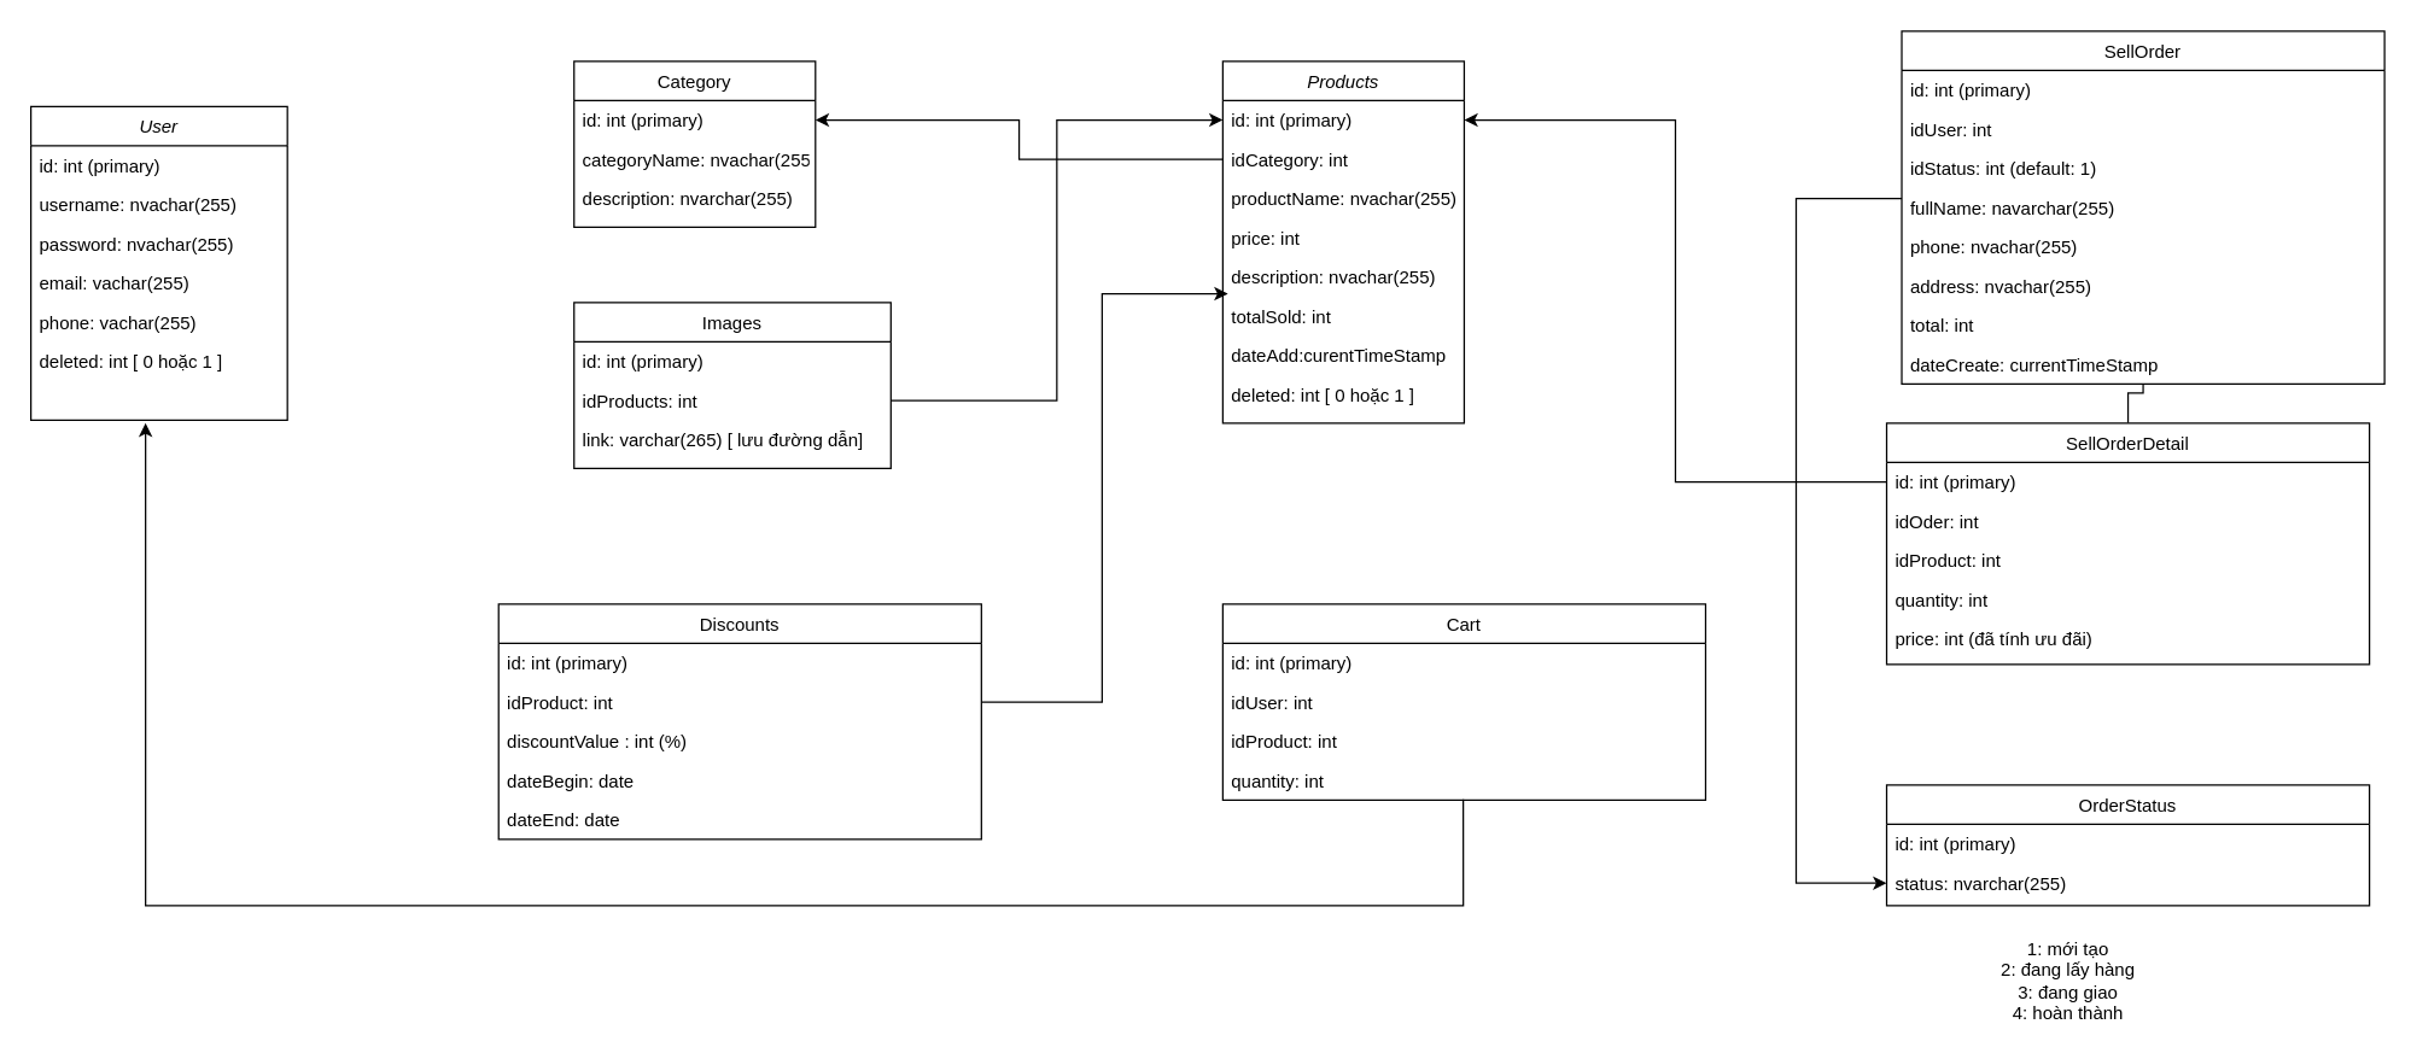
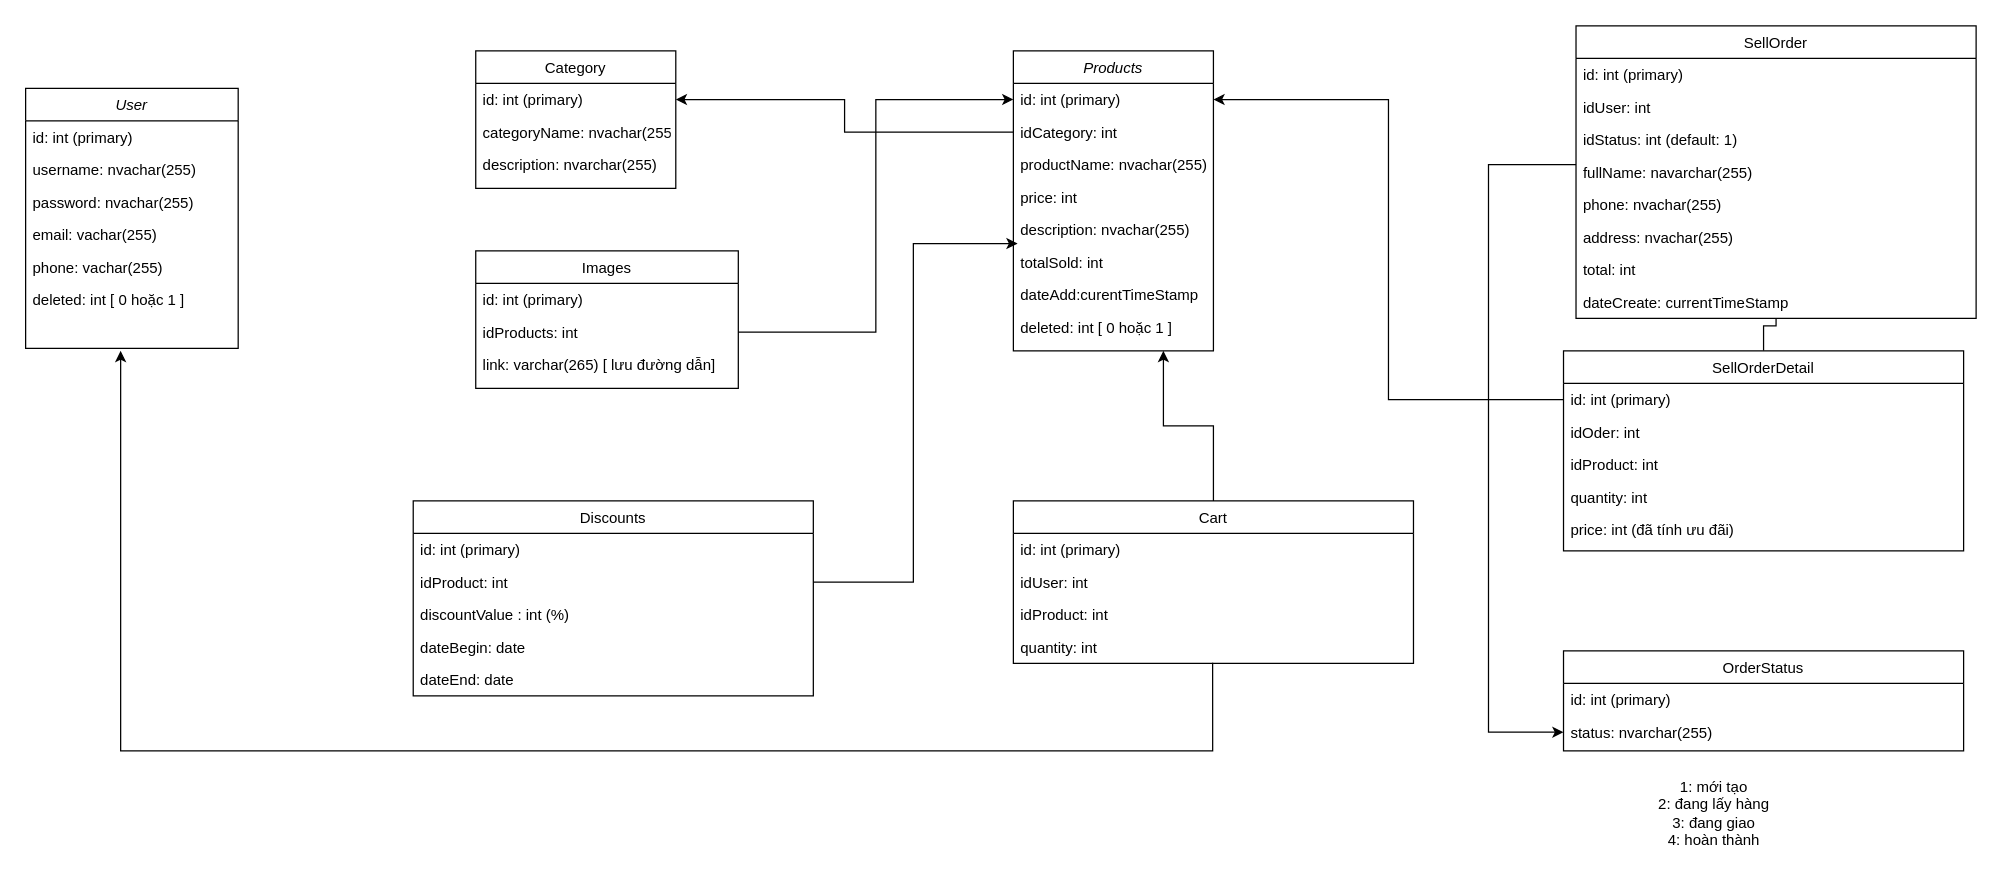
  <mxCell id="0" />
  <mxCell id="1" parent="0" />
  <mxCell id="2" value="User" style="swimlane;fontStyle=2;align=center;verticalAlign=top;childLayout=stackLayout;horizontal=1;startSize=26;horizontalStack=0;resizeParent=1;resizeLast=0;collapsible=1;marginBottom=0;rounded=0;shadow=0;strokeWidth=1;" parent="1" vertex="1"><mxGeometry x="20" y="70" width="170" height="208" as="geometry"><mxRectangle x="230" y="140" width="160" height="26" as="alternateBounds" /></mxGeometry></mxCell>
  <mxCell id="3" value="id: int (primary)" style="text;align=left;verticalAlign=top;spacingLeft=4;spacingRight=4;overflow=hidden;rotatable=0;points=[[0,0.5],[1,0.5]];portConstraint=eastwest;rounded=0;shadow=0;html=0;" parent="2" vertex="1"><mxGeometry y="26" width="170" height="26" as="geometry" /></mxCell>
  <mxCell id="4" value="username: nvachar(255)" style="text;align=left;verticalAlign=top;spacingLeft=4;spacingRight=4;overflow=hidden;rotatable=0;points=[[0,0.5],[1,0.5]];portConstraint=eastwest;rounded=0;shadow=0;html=0;" parent="2" vertex="1"><mxGeometry y="52" width="170" height="26" as="geometry" /></mxCell>
  <mxCell id="5" value="password: nvachar(255)" style="text;align=left;verticalAlign=top;spacingLeft=4;spacingRight=4;overflow=hidden;rotatable=0;points=[[0,0.5],[1,0.5]];portConstraint=eastwest;rounded=0;shadow=0;html=0;" parent="2" vertex="1"><mxGeometry y="78" width="170" height="26" as="geometry" /></mxCell>
  <mxCell id="6" value="email: vachar(255)" style="text;align=left;verticalAlign=top;spacingLeft=4;spacingRight=4;overflow=hidden;rotatable=0;points=[[0,0.5],[1,0.5]];portConstraint=eastwest;rounded=0;shadow=0;html=0;" parent="2" vertex="1"><mxGeometry y="104" width="170" height="26" as="geometry" /></mxCell>
  <mxCell id="7" value="phone: vachar(255)" style="text;align=left;verticalAlign=top;spacingLeft=4;spacingRight=4;overflow=hidden;rotatable=0;points=[[0,0.5],[1,0.5]];portConstraint=eastwest;rounded=0;shadow=0;html=0;" parent="2" vertex="1"><mxGeometry y="130" width="170" height="26" as="geometry" /></mxCell>
  <mxCell id="8" value="deleted: int [ 0 hoặc 1 ]" style="text;align=left;verticalAlign=top;spacingLeft=4;spacingRight=4;overflow=hidden;rotatable=0;points=[[0,0.5],[1,0.5]];portConstraint=eastwest;rounded=0;shadow=0;html=0;" parent="2" vertex="1"><mxGeometry y="156" width="170" height="26" as="geometry" /></mxCell>
  <mxCell id="9" value="Products" style="swimlane;fontStyle=2;align=center;verticalAlign=top;childLayout=stackLayout;horizontal=1;startSize=26;horizontalStack=0;resizeParent=1;resizeLast=0;collapsible=1;marginBottom=0;rounded=0;shadow=0;strokeWidth=1;" parent="1" vertex="1"><mxGeometry x="810" y="40" width="160" height="240" as="geometry"><mxRectangle x="230" y="140" width="160" height="26" as="alternateBounds" /></mxGeometry></mxCell>
  <mxCell id="10" value="id: int (primary)" style="text;align=left;verticalAlign=top;spacingLeft=4;spacingRight=4;overflow=hidden;rotatable=0;points=[[0,0.5],[1,0.5]];portConstraint=eastwest;rounded=0;shadow=0;html=0;" parent="9" vertex="1"><mxGeometry y="26" width="160" height="26" as="geometry" /></mxCell>
  <mxCell id="11" value="idCategory: int" style="text;align=left;verticalAlign=top;spacingLeft=4;spacingRight=4;overflow=hidden;rotatable=0;points=[[0,0.5],[1,0.5]];portConstraint=eastwest;rounded=0;shadow=0;html=0;" parent="9" vertex="1"><mxGeometry y="52" width="160" height="26" as="geometry" /></mxCell>
  <mxCell id="12" value="productName: nvachar(255)" style="text;align=left;verticalAlign=top;spacingLeft=4;spacingRight=4;overflow=hidden;rotatable=0;points=[[0,0.5],[1,0.5]];portConstraint=eastwest;rounded=0;shadow=0;html=0;" parent="9" vertex="1"><mxGeometry y="78" width="160" height="26" as="geometry" /></mxCell>
  <mxCell id="13" value="price: int" style="text;align=left;verticalAlign=top;spacingLeft=4;spacingRight=4;overflow=hidden;rotatable=0;points=[[0,0.5],[1,0.5]];portConstraint=eastwest;rounded=0;shadow=0;html=0;" parent="9" vertex="1"><mxGeometry y="104" width="160" height="26" as="geometry" /></mxCell>
  <mxCell id="14" value="description: nvachar(255)" style="text;align=left;verticalAlign=top;spacingLeft=4;spacingRight=4;overflow=hidden;rotatable=0;points=[[0,0.5],[1,0.5]];portConstraint=eastwest;rounded=0;shadow=0;html=0;" parent="9" vertex="1"><mxGeometry y="130" width="160" height="26" as="geometry" /></mxCell>
  <mxCell id="15" value="totalSold: int" style="text;align=left;verticalAlign=top;spacingLeft=4;spacingRight=4;overflow=hidden;rotatable=0;points=[[0,0.5],[1,0.5]];portConstraint=eastwest;rounded=0;shadow=0;html=0;" parent="9" vertex="1"><mxGeometry y="156" width="160" height="26" as="geometry" /></mxCell>
  <mxCell id="16" value="dateAdd:curentTimeStamp" style="text;align=left;verticalAlign=top;spacingLeft=4;spacingRight=4;overflow=hidden;rotatable=0;points=[[0,0.5],[1,0.5]];portConstraint=eastwest;rounded=0;shadow=0;html=0;" parent="9" vertex="1"><mxGeometry y="182" width="160" height="26" as="geometry" /></mxCell>
  <mxCell id="17" value="deleted: int [ 0 hoặc 1 ]" style="text;align=left;verticalAlign=top;spacingLeft=4;spacingRight=4;overflow=hidden;rotatable=0;points=[[0,0.5],[1,0.5]];portConstraint=eastwest;rounded=0;shadow=0;html=0;" parent="9" vertex="1"><mxGeometry y="208" width="160" height="26" as="geometry" /></mxCell>
  <mxCell id="18" value="Category" style="swimlane;fontStyle=0;align=center;verticalAlign=top;childLayout=stackLayout;horizontal=1;startSize=26;horizontalStack=0;resizeParent=1;resizeLast=0;collapsible=1;marginBottom=0;rounded=0;shadow=0;strokeWidth=1;" parent="1" vertex="1"><mxGeometry x="380" y="40" width="160" height="110" as="geometry"><mxRectangle x="550" y="140" width="160" height="26" as="alternateBounds" /></mxGeometry></mxCell>
  <mxCell id="19" value="id: int (primary)&#10;" style="text;align=left;verticalAlign=top;spacingLeft=4;spacingRight=4;overflow=hidden;rotatable=0;points=[[0,0.5],[1,0.5]];portConstraint=eastwest;" parent="18" vertex="1"><mxGeometry y="26" width="160" height="26" as="geometry" /></mxCell>
  <mxCell id="20" value="categoryName: nvachar(255)" style="text;align=left;verticalAlign=top;spacingLeft=4;spacingRight=4;overflow=hidden;rotatable=0;points=[[0,0.5],[1,0.5]];portConstraint=eastwest;rounded=0;shadow=0;html=0;" parent="18" vertex="1"><mxGeometry y="52" width="160" height="26" as="geometry" /></mxCell>
  <mxCell id="21" value="description: nvarchar(255)" style="text;align=left;verticalAlign=top;spacingLeft=4;spacingRight=4;overflow=hidden;rotatable=0;points=[[0,0.5],[1,0.5]];portConstraint=eastwest;rounded=0;shadow=0;html=0;" parent="18" vertex="1"><mxGeometry y="78" width="160" height="26" as="geometry" /></mxCell>
  <mxCell id="22" value="Discounts" style="swimlane;fontStyle=0;align=center;verticalAlign=top;childLayout=stackLayout;horizontal=1;startSize=26;horizontalStack=0;resizeParent=1;resizeLast=0;collapsible=1;marginBottom=0;rounded=0;shadow=0;strokeWidth=1;" parent="1" vertex="1"><mxGeometry x="330" y="400" width="320" height="156" as="geometry"><mxRectangle x="340" y="380" width="170" height="26" as="alternateBounds" /></mxGeometry></mxCell>
  <mxCell id="23" value="id: int (primary)" style="text;align=left;verticalAlign=top;spacingLeft=4;spacingRight=4;overflow=hidden;rotatable=0;points=[[0,0.5],[1,0.5]];portConstraint=eastwest;" parent="22" vertex="1"><mxGeometry y="26" width="320" height="26" as="geometry" /></mxCell>
  <mxCell id="24" value="idProduct: int " style="text;align=left;verticalAlign=top;spacingLeft=4;spacingRight=4;overflow=hidden;rotatable=0;points=[[0,0.5],[1,0.5]];portConstraint=eastwest;rounded=0;shadow=0;html=0;" parent="22" vertex="1"><mxGeometry y="52" width="320" height="26" as="geometry" /></mxCell>
  <mxCell id="25" value="discountValue : int (%)" style="text;align=left;verticalAlign=top;spacingLeft=4;spacingRight=4;overflow=hidden;rotatable=0;points=[[0,0.5],[1,0.5]];portConstraint=eastwest;rounded=0;shadow=0;html=0;" parent="22" vertex="1"><mxGeometry y="78" width="320" height="26" as="geometry" /></mxCell>
  <mxCell id="26" value="dateBegin: date" style="text;align=left;verticalAlign=top;spacingLeft=4;spacingRight=4;overflow=hidden;rotatable=0;points=[[0,0.5],[1,0.5]];portConstraint=eastwest;rounded=0;shadow=0;html=0;" parent="22" vertex="1"><mxGeometry y="104" width="320" height="26" as="geometry" /></mxCell>
  <mxCell id="27" value="dateEnd: date" style="text;align=left;verticalAlign=top;spacingLeft=4;spacingRight=4;overflow=hidden;rotatable=0;points=[[0,0.5],[1,0.5]];portConstraint=eastwest;rounded=0;shadow=0;html=0;" parent="22" vertex="1"><mxGeometry y="130" width="320" height="26" as="geometry" /></mxCell>
  <mxCell id="28" value="Images" style="swimlane;fontStyle=0;align=center;verticalAlign=top;childLayout=stackLayout;horizontal=1;startSize=26;horizontalStack=0;resizeParent=1;resizeLast=0;collapsible=1;marginBottom=0;rounded=0;shadow=0;strokeWidth=1;" parent="1" vertex="1"><mxGeometry x="380" y="200" width="210" height="110" as="geometry"><mxRectangle x="550" y="140" width="160" height="26" as="alternateBounds" /></mxGeometry></mxCell>
  <mxCell id="29" value="id: int (primary)" style="text;align=left;verticalAlign=top;spacingLeft=4;spacingRight=4;overflow=hidden;rotatable=0;points=[[0,0.5],[1,0.5]];portConstraint=eastwest;" parent="28" vertex="1"><mxGeometry y="26" width="210" height="26" as="geometry" /></mxCell>
  <mxCell id="30" value="idProducts: int" style="text;align=left;verticalAlign=top;spacingLeft=4;spacingRight=4;overflow=hidden;rotatable=0;points=[[0,0.5],[1,0.5]];portConstraint=eastwest;rounded=0;shadow=0;html=0;" parent="28" vertex="1"><mxGeometry y="52" width="210" height="26" as="geometry" /></mxCell>
  <mxCell id="31" value="link: varchar(265) [ lưu đường dẫn]" style="text;align=left;verticalAlign=top;spacingLeft=4;spacingRight=4;overflow=hidden;rotatable=0;points=[[0,0.5],[1,0.5]];portConstraint=eastwest;rounded=0;shadow=0;html=0;" parent="28" vertex="1"><mxGeometry y="78" width="210" height="26" as="geometry" /></mxCell>
  <mxCell id="32" style="edgeStyle=orthogonalEdgeStyle;rounded=0;orthogonalLoop=1;jettySize=auto;html=1;exitX=1;exitY=0.5;exitDx=0;exitDy=0;entryX=0;entryY=0.5;entryDx=0;entryDy=0;" parent="1" source="30" target="10" edge="1"><mxGeometry relative="1" as="geometry"><mxPoint x="730" y="80" as="targetPoint" /></mxGeometry></mxCell>
  <mxCell id="33" style="edgeStyle=orthogonalEdgeStyle;rounded=0;orthogonalLoop=1;jettySize=auto;html=1;entryX=1;entryY=0.5;entryDx=0;entryDy=0;" parent="1" source="11" target="19" edge="1"><mxGeometry relative="1" as="geometry" /></mxCell>
  <mxCell id="34" style="edgeStyle=orthogonalEdgeStyle;rounded=0;orthogonalLoop=1;jettySize=auto;html=1;entryX=0.021;entryY=-0.069;entryDx=0;entryDy=0;entryPerimeter=0;" parent="1" source="24" target="15" edge="1"><mxGeometry relative="1" as="geometry" /></mxCell>
+ <mxCell id="35" style="edgeStyle=orthogonalEdgeStyle;rounded=0;orthogonalLoop=1;jettySize=auto;html=1;entryX=0.75;entryY=1;entryDx=0;entryDy=0;" parent="1" source="36" target="9" edge="1"><mxGeometry relative="1" as="geometry" /></mxCell>
  <mxCell id="36" value="Cart" style="swimlane;fontStyle=0;align=center;verticalAlign=top;childLayout=stackLayout;horizontal=1;startSize=26;horizontalStack=0;resizeParent=1;resizeLast=0;collapsible=1;marginBottom=0;rounded=0;shadow=0;strokeWidth=1;" parent="1" vertex="1"><mxGeometry x="810" y="400" width="320" height="130" as="geometry"><mxRectangle x="340" y="380" width="170" height="26" as="alternateBounds" /></mxGeometry></mxCell>
  <mxCell id="37" value="id: int (primary)" style="text;align=left;verticalAlign=top;spacingLeft=4;spacingRight=4;overflow=hidden;rotatable=0;points=[[0,0.5],[1,0.5]];portConstraint=eastwest;" parent="36" vertex="1"><mxGeometry y="26" width="320" height="26" as="geometry" /></mxCell>
  <mxCell id="38" value="idUser: int" style="text;align=left;verticalAlign=top;spacingLeft=4;spacingRight=4;overflow=hidden;rotatable=0;points=[[0,0.5],[1,0.5]];portConstraint=eastwest;rounded=0;shadow=0;html=0;" parent="36" vertex="1"><mxGeometry y="52" width="320" height="26" as="geometry" /></mxCell>
  <mxCell id="39" value="idProduct: int" style="text;align=left;verticalAlign=top;spacingLeft=4;spacingRight=4;overflow=hidden;rotatable=0;points=[[0,0.5],[1,0.5]];portConstraint=eastwest;rounded=0;shadow=0;html=0;" parent="36" vertex="1"><mxGeometry y="78" width="320" height="26" as="geometry" /></mxCell>
  <mxCell id="40" value="quantity: int" style="text;align=left;verticalAlign=top;spacingLeft=4;spacingRight=4;overflow=hidden;rotatable=0;points=[[0,0.5],[1,0.5]];portConstraint=eastwest;rounded=0;shadow=0;html=0;" parent="36" vertex="1"><mxGeometry y="104" width="320" height="26" as="geometry" /></mxCell>
  <mxCell id="41" style="edgeStyle=orthogonalEdgeStyle;rounded=0;orthogonalLoop=1;jettySize=auto;html=1;exitX=0.498;exitY=0.977;exitDx=0;exitDy=0;exitPerimeter=0;" parent="1" source="40" edge="1"><mxGeometry relative="1" as="geometry"><mxPoint x="96" y="280" as="targetPoint" /><mxPoint x="970" y="540" as="sourcePoint" /><Array as="points"><mxPoint x="969" y="600" /><mxPoint x="96" y="600" /></Array></mxGeometry></mxCell>
  <mxCell id="42" value="SellOrder" style="swimlane;fontStyle=0;align=center;verticalAlign=top;childLayout=stackLayout;horizontal=1;startSize=26;horizontalStack=0;resizeParent=1;resizeLast=0;collapsible=1;marginBottom=0;rounded=0;shadow=0;strokeWidth=1;" parent="1" vertex="1"><mxGeometry x="1260" y="20" width="320" height="234" as="geometry"><mxRectangle x="340" y="380" width="170" height="26" as="alternateBounds" /></mxGeometry></mxCell>
  <mxCell id="43" value="id: int (primary)" style="text;align=left;verticalAlign=top;spacingLeft=4;spacingRight=4;overflow=hidden;rotatable=0;points=[[0,0.5],[1,0.5]];portConstraint=eastwest;" parent="42" vertex="1"><mxGeometry y="26" width="320" height="26" as="geometry" /></mxCell>
  <mxCell id="44" value="idUser: int" style="text;align=left;verticalAlign=top;spacingLeft=4;spacingRight=4;overflow=hidden;rotatable=0;points=[[0,0.5],[1,0.5]];portConstraint=eastwest;rounded=0;shadow=0;html=0;" parent="42" vertex="1"><mxGeometry y="52" width="320" height="26" as="geometry" /></mxCell>
  <mxCell id="45" value="idStatus: int (default: 1)" style="text;align=left;verticalAlign=top;spacingLeft=4;spacingRight=4;overflow=hidden;rotatable=0;points=[[0,0.5],[1,0.5]];portConstraint=eastwest;rounded=0;shadow=0;html=0;" parent="42" vertex="1"><mxGeometry y="78" width="320" height="26" as="geometry" /></mxCell>
  <mxCell id="46" value="fullName: navarchar(255)" style="text;align=left;verticalAlign=top;spacingLeft=4;spacingRight=4;overflow=hidden;rotatable=0;points=[[0,0.5],[1,0.5]];portConstraint=eastwest;rounded=0;shadow=0;html=0;" parent="42" vertex="1"><mxGeometry y="104" width="320" height="26" as="geometry" /></mxCell>
  <mxCell id="47" value="phone: nvachar(255)" style="text;align=left;verticalAlign=top;spacingLeft=4;spacingRight=4;overflow=hidden;rotatable=0;points=[[0,0.5],[1,0.5]];portConstraint=eastwest;rounded=0;shadow=0;html=0;" parent="42" vertex="1"><mxGeometry y="130" width="320" height="26" as="geometry" /></mxCell>
  <mxCell id="48" value="address: nvachar(255)" style="text;align=left;verticalAlign=top;spacingLeft=4;spacingRight=4;overflow=hidden;rotatable=0;points=[[0,0.5],[1,0.5]];portConstraint=eastwest;rounded=0;shadow=0;html=0;" parent="42" vertex="1"><mxGeometry y="156" width="320" height="26" as="geometry" /></mxCell>
  <mxCell id="49" value="total: int" style="text;align=left;verticalAlign=top;spacingLeft=4;spacingRight=4;overflow=hidden;rotatable=0;points=[[0,0.5],[1,0.5]];portConstraint=eastwest;rounded=0;shadow=0;html=0;" parent="42" vertex="1"><mxGeometry y="182" width="320" height="26" as="geometry" /></mxCell>
  <mxCell id="50" value="dateCreate: currentTimeStamp" style="text;align=left;verticalAlign=top;spacingLeft=4;spacingRight=4;overflow=hidden;rotatable=0;points=[[0,0.5],[1,0.5]];portConstraint=eastwest;rounded=0;shadow=0;html=0;" parent="42" vertex="1"><mxGeometry y="208" width="320" height="26" as="geometry" /></mxCell>
  <mxCell id="51" style="edgeStyle=orthogonalEdgeStyle;rounded=0;orthogonalLoop=1;jettySize=auto;html=1;entryX=0.5;entryY=1;entryDx=0;entryDy=0;endArrow=none;" parent="1" source="52" target="42" edge="1"><mxGeometry relative="1" as="geometry" /></mxCell>
  <mxCell id="52" value="SellOrderDetail" style="swimlane;fontStyle=0;align=center;verticalAlign=top;childLayout=stackLayout;horizontal=1;startSize=26;horizontalStack=0;resizeParent=1;resizeLast=0;collapsible=1;marginBottom=0;rounded=0;shadow=0;strokeWidth=1;" parent="1" vertex="1"><mxGeometry x="1250" y="280" width="320" height="160" as="geometry"><mxRectangle x="340" y="380" width="170" height="26" as="alternateBounds" /></mxGeometry></mxCell>
  <mxCell id="53" value="id: int (primary)" style="text;align=left;verticalAlign=top;spacingLeft=4;spacingRight=4;overflow=hidden;rotatable=0;points=[[0,0.5],[1,0.5]];portConstraint=eastwest;" parent="52" vertex="1"><mxGeometry y="26" width="320" height="26" as="geometry" /></mxCell>
  <mxCell id="54" value="idOder: int" style="text;align=left;verticalAlign=top;spacingLeft=4;spacingRight=4;overflow=hidden;rotatable=0;points=[[0,0.5],[1,0.5]];portConstraint=eastwest;rounded=0;shadow=0;html=0;" parent="52" vertex="1"><mxGeometry y="52" width="320" height="26" as="geometry" /></mxCell>
  <mxCell id="55" value="idProduct: int" style="text;align=left;verticalAlign=top;spacingLeft=4;spacingRight=4;overflow=hidden;rotatable=0;points=[[0,0.5],[1,0.5]];portConstraint=eastwest;rounded=0;shadow=0;html=0;" parent="52" vertex="1"><mxGeometry y="78" width="320" height="26" as="geometry" /></mxCell>
  <mxCell id="56" value="quantity: int" style="text;align=left;verticalAlign=top;spacingLeft=4;spacingRight=4;overflow=hidden;rotatable=0;points=[[0,0.5],[1,0.5]];portConstraint=eastwest;rounded=0;shadow=0;html=0;" parent="52" vertex="1"><mxGeometry y="104" width="320" height="26" as="geometry" /></mxCell>
  <mxCell id="57" value="price: int (đã tính ưu đãi)" style="text;align=left;verticalAlign=top;spacingLeft=4;spacingRight=4;overflow=hidden;rotatable=0;points=[[0,0.5],[1,0.5]];portConstraint=eastwest;rounded=0;shadow=0;html=0;" parent="52" vertex="1"><mxGeometry y="130" width="320" height="26" as="geometry" /></mxCell>
  <mxCell id="58" style="edgeStyle=orthogonalEdgeStyle;rounded=0;orthogonalLoop=1;jettySize=auto;html=1;entryX=1;entryY=0.5;entryDx=0;entryDy=0;" parent="1" source="53" target="10" edge="1"><mxGeometry relative="1" as="geometry" /></mxCell>
  <mxCell id="59" value="OrderStatus" style="swimlane;fontStyle=0;align=center;verticalAlign=top;childLayout=stackLayout;horizontal=1;startSize=26;horizontalStack=0;resizeParent=1;resizeLast=0;collapsible=1;marginBottom=0;rounded=0;shadow=0;strokeWidth=1;" parent="1" vertex="1"><mxGeometry x="1250" y="520" width="320" height="80" as="geometry"><mxRectangle x="340" y="380" width="170" height="26" as="alternateBounds" /></mxGeometry></mxCell>
  <mxCell id="60" value="id: int (primary)" style="text;align=left;verticalAlign=top;spacingLeft=4;spacingRight=4;overflow=hidden;rotatable=0;points=[[0,0.5],[1,0.5]];portConstraint=eastwest;" parent="59" vertex="1"><mxGeometry y="26" width="320" height="26" as="geometry" /></mxCell>
  <mxCell id="61" value="status: nvarchar(255)  " style="text;align=left;verticalAlign=top;spacingLeft=4;spacingRight=4;overflow=hidden;rotatable=0;points=[[0,0.5],[1,0.5]];portConstraint=eastwest;rounded=0;shadow=0;html=0;" parent="59" vertex="1"><mxGeometry y="52" width="320" height="26" as="geometry" /></mxCell>
  <mxCell id="62" style="edgeStyle=orthogonalEdgeStyle;rounded=0;orthogonalLoop=1;jettySize=auto;html=1;entryX=0;entryY=0.5;entryDx=0;entryDy=0;" parent="1" target="61" edge="1"><mxGeometry relative="1" as="geometry"><mxPoint x="1260" y="131" as="sourcePoint" /><Array as="points"><mxPoint x="1190" y="131" /><mxPoint x="1190" y="585" /></Array></mxGeometry></mxCell>
  <mxCell id="63" value="1: mới tạo&lt;br&gt;2: đang lấy hàng&lt;br&gt;3: đang giao&lt;br&gt;4: hoàn thành&lt;br&gt;" style="text;html=1;align=center;verticalAlign=middle;resizable=0;points=[];autosize=1;strokeColor=none;" parent="1" vertex="1"><mxGeometry x="1320" y="620" width="100" height="60" as="geometry" /></mxCell>
